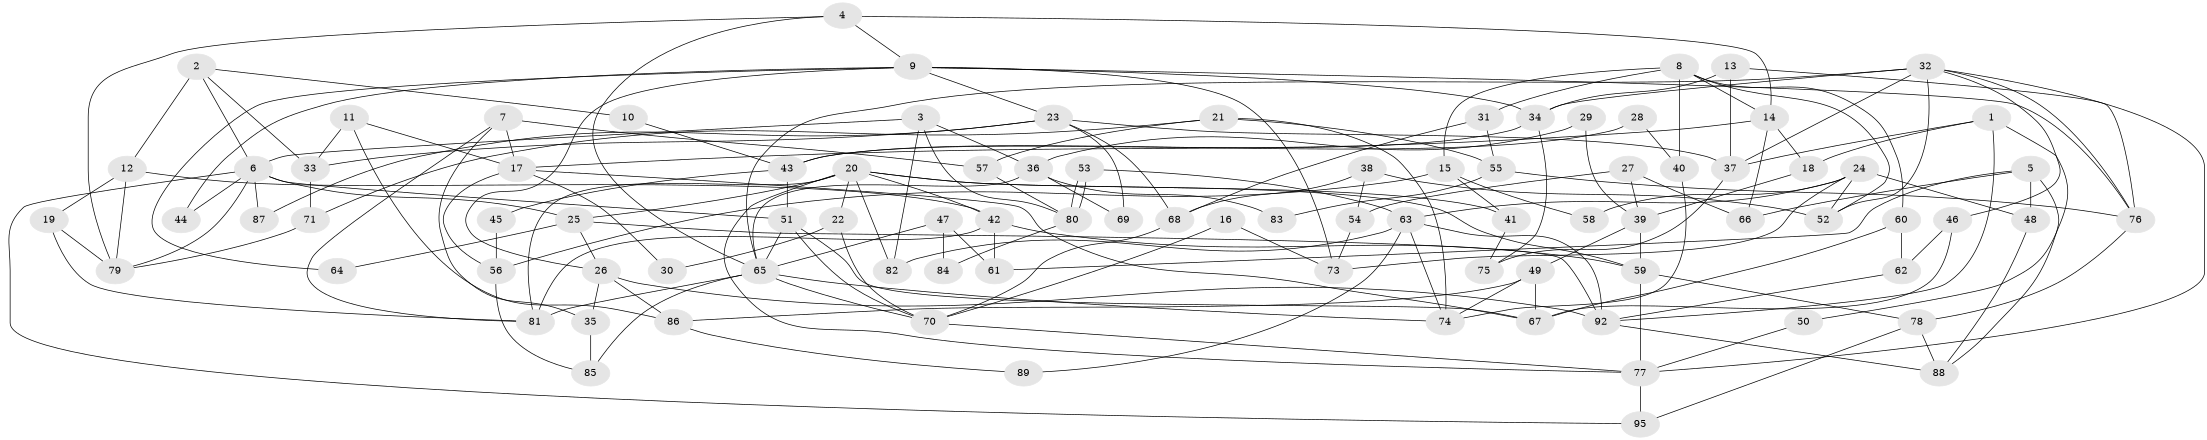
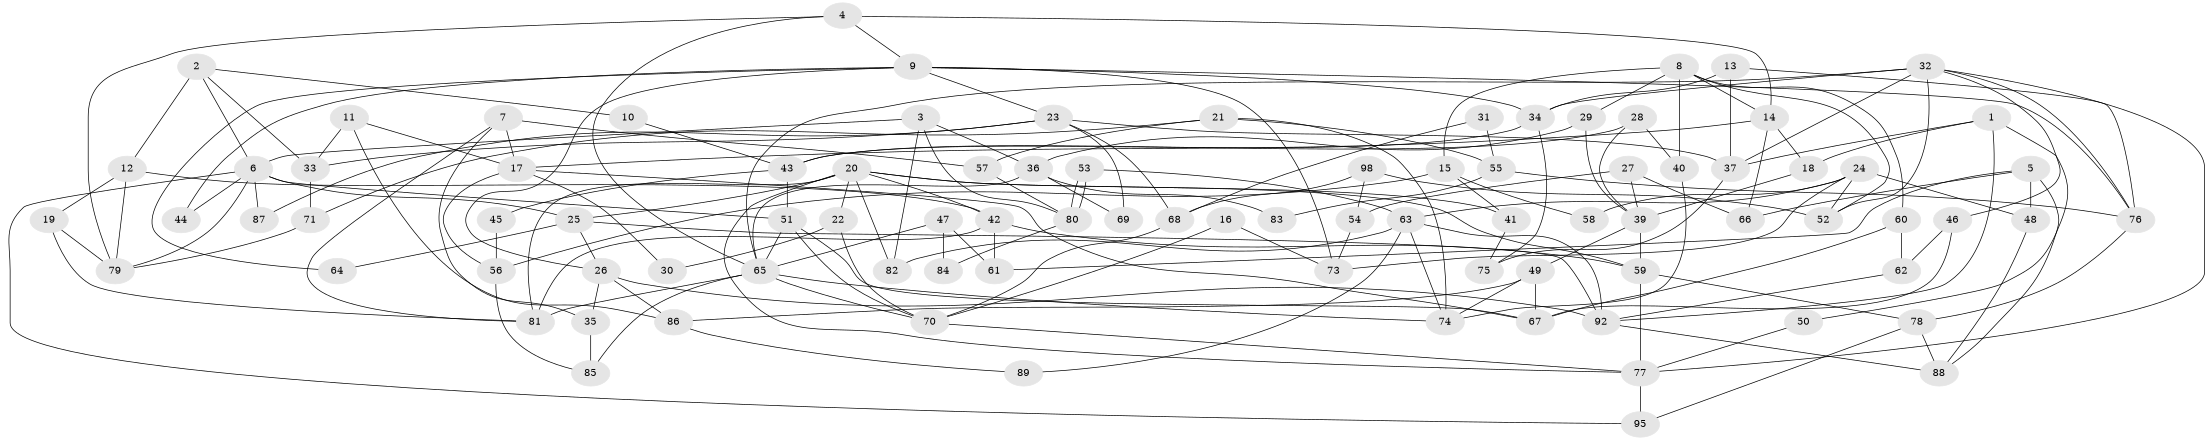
  graph {
    node [color=gray90 style=filled]
    1
    18
    37
    50
    n5 [label=92]
    39
    75
    77
    88
    2
    6
    10
    12
    33
    79
    25
    44
    51
    87
    n20 [label=95]
    43
    19
    42
    71
    3
    36
    80
    82
    65
    69
    83
    84
    4
    9
    14
    23
    26
    34
    64
    73
    76
    66
    17
    81
    70
    74
    85
    5
    48
    61
    67
    7
    35
    57
    56
    30
    8
    15
    29
    40
    52
    60
    41
    58
    62
    68
    86
    78
    45
    11
    89
    59
    13
    16
    49
    20
    22
    21
    55
    24
    63
    27
    54
    28
    31
    32
    46
-   38
+   38 [label=98]
    47
    53
    1 -- 18
    1 -- 37
    1 -- 50
    1 -- n5
    18 -- 39
    37 -- 75
    50 -- 77
    n5 -- 88
    39 -- 59
    39 -- 49
    77 -- n20
    2 -- 6
    2 -- 10
    2 -- 12
    2 -- 33
    6 -- 79
    6 -- 25
    6 -- 44
    6 -- 51
    6 -- 87
    6 -- n20
    10 -- 43
    12 -- 79
    12 -- 19
    12 -- 42
    33 -- 71
    25 -- n5
    25 -- 26
    25 -- 64
    51 -- 65
    51 -- 70
    51 -- 67
    43 -- 51
    43 -- 45
    19 -- 79
    19 -- 81
    42 -- 81
    42 -- 61
    42 -- 59
    71 -- 79
    3 -- 6
    3 -- 36
    3 -- 80
    3 -- 82
    36 -- 65
    36 -- 69
    36 -- 83
    80 -- 84
    65 -- 81
    65 -- 70
    65 -- 74
    65 -- 85
    4 -- 79
    4 -- 65
    4 -- 9
    4 -- 14
    9 -- 44
    9 -- 23
    9 -- 26
    9 -- 34
    9 -- 64
    9 -- 73
    9 -- 76
    14 -- 18
    14 -- 66
    14 -- 17
    23 -- 37
    23 -- 33
    23 -- 87
    23 -- 69
    23 -- 68
    26 -- n5
    26 -- 35
    26 -- 86
    34 -- 75
    34 -- 43
    76 -- 78
    17 -- 67
    17 -- 56
    17 -- 30
    70 -- 77
    5 -- 88
    5 -- 66
    5 -- 48
    5 -- 61
    48 -- 88
    7 -- 17
    7 -- 81
    7 -- 35
    7 -- 57
    35 -- 85
    57 -- 80
    56 -- 85
    8 -- 14
    8 -- 15
-   8 -- 31
+   8 -- 29
    8 -- 40
    8 -- 52
    8 -- 60
    15 -- 56
    15 -- 41
    15 -- 58
    29 -- 39
    29 -- 36
    40 -- 74
    60 -- 67
    60 -- 62
    41 -- 75
    62 -- n5
    68 -- 70
    86 -- 89
    78 -- 88
    78 -- n20
    45 -- 56
    11 -- 33
    11 -- 17
    11 -- 86
    59 -- 77
    59 -- 78
    13 -- 37
    13 -- 34
    13 -- 76
    16 -- 73
    16 -- 70
    49 -- 74
    49 -- 67
    49 -- 86
    20 -- 77
    20 -- 25
    20 -- 42
    20 -- 82
    20 -- 81
    20 -- 41
    20 -- 59
    20 -- 22
    22 -- 70
    22 -- 30
    21 -- 71
    21 -- 74
    21 -- 57
    21 -- 55
    55 -- 83
    55 -- 76
    24 -- 73
    24 -- 48
    24 -- 52
    24 -- 58
    24 -- 63
    63 -- n5
    63 -- 82
    63 -- 74
    63 -- 89
    27 -- 39
    27 -- 66
    27 -- 54
    54 -- 73
+   28 -- 39
    28 -- 43
    28 -- 40
    31 -- 68
    31 -- 55
    32 -- 37
    32 -- 77
    32 -- 65
    32 -- 34
    32 -- 76
    32 -- 52
    32 -- 46
    46 -- 67
    46 -- 62
    38 -- 52
    38 -- 68
    38 -- 54
    47 -- 65
    47 -- 84
    47 -- 61
    53 -- 80
    53 -- 80
    53 -- 63
  }
